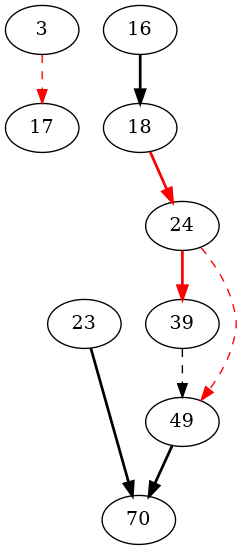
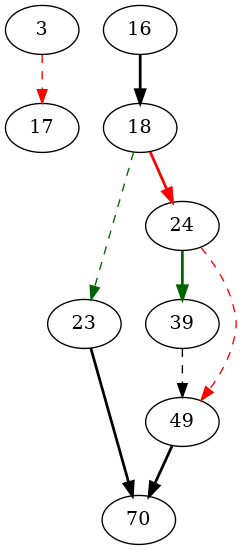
  strict digraph {
    edge [style=bold]
    3 [entry=true]
    17
    16
    18
    23
    24
    n7 [label=70]
    39
    49
    3 -> 17 [color=red cond=false style=dashed]
    16 -> 18
+   18 -> 23 [color=darkgreen cond=true style=dashed]
    18 -> 24 [color=red cond=false]
    23 -> n7
-   24 -> 39 [color=red cond=true]
+   24 -> 39 [color=darkgreen cond=true]
    24 -> 49 [color=red cond=false style=dashed]
    39 -> 49 [style=dashed]
    49 -> n7
  }
